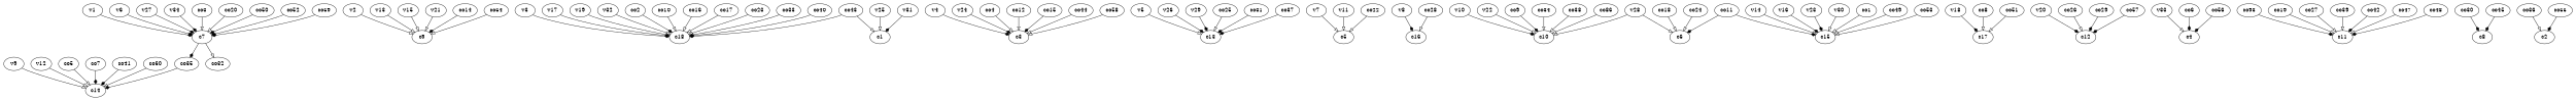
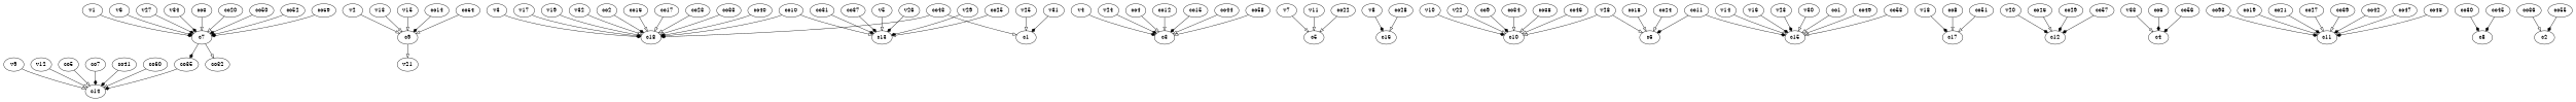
  strict digraph {
    edge [arrowhead=onormal weight=1]
    c7
    co35
    co32
    c14
    v1
    v2
    c9
    v3
    c18
    v4
    c3
    v5
    c13
    v6
    v7
    c5
    v8
    c16
    v9
    v10
    c10
    v11
    v12
    v13
    v14
    c15
    v15
    v16
    v17
    v18
    c17
    v19
    v20
    c12
    v21
    v22
    v23
    v24
    v25
    c1
    v26
    v27
    v28
    c6
    v29
    v30
    v31
    v32
    v33
    c4
    v34
    co1
    co2
    co3
    co4
    co5
    co6
    co7
    co8
    co9
    co10
    co11
    co12
    n64 [label=co93]
    c11
    co14
    co15
    co16
    co17
    co18
    co19
    co20
+   co21
    co22
    co23
    co24
    co25
    co26
    co27
    co28
    co29
    co30
    c8
    co31
    co33
    co34
    co36
    c2
    co37
    co38
    co39
    co40
    co41
    co42
    co43
    co44
    co45
-   co46 [label=co86]
+   co46
    co47
    co48
    co49
    co50
    co51
    co52
    co53
    co54
    co55
    co56
    co57
    co58
    co59
    co60
    c7 -> co35 [arrowhead=diamond]
    c7 -> co32
    co35 -> c14 [arrowhead=diamond]
    v1 -> c7 [arrowhead=diamond]
    v2 -> c9
    v3 -> c18 [arrowhead=diamond]
    v4 -> c3 [arrowhead=diamond]
    v5 -> c13
    v6 -> c7 [arrowhead=diamond]
    v7 -> c5
    v8 -> c16 [arrowhead=diamond]
    v9 -> c14
    v10 -> c10 [arrowhead=diamond]
    v11 -> c5
    v12 -> c14
    v13 -> c9
    v14 -> c15
    v15 -> c9
    v16 -> c15 [arrowhead=diamond]
    v17 -> c18 [arrowhead=diamond]
    v18 -> c17 [arrowhead=diamond]
    v19 -> c18
    v20 -> c12 [arrowhead=diamond]
-   v21 -> c9
+   c9 -> v21
    v22 -> c10
    v23 -> c15 [arrowhead=diamond]
    v24 -> c3 [arrowhead=diamond]
    v25 -> c1
    v26 -> c13 [arrowhead=diamond]
    v27 -> c7 [arrowhead=diamond]
    v28 -> c10
    v28 -> c6
    v29 -> c13 [arrowhead=diamond]
    v30 -> c15
    v31 -> c1 [arrowhead=diamond]
    v32 -> c18
    v33 -> c4
    v34 -> c7 [arrowhead=diamond]
    co1 -> c15
    co2 -> c18 [arrowhead=diamond]
    co3 -> c7
    co4 -> c3
    co5 -> c14
    co6 -> c4 [arrowhead=diamond]
    co7 -> c14 [arrowhead=diamond]
    co8 -> c17
    co9 -> c10 [arrowhead=diamond]
    co10 -> c18
+   co10 -> c13
    co11 -> c15 [arrowhead=diamond]
    co11 -> c6 [arrowhead=diamond]
    co12 -> c3
    n64 -> c11 [arrowhead=diamond]
    co14 -> c9 [arrowhead=diamond]
    co15 -> c3 [arrowhead=diamond]
    co16 -> c18
    co17 -> c18
    co18 -> c6
    co19 -> c11
    co20 -> c7
+   co21 -> c11 [arrowhead=diamond]
    co22 -> c5
    co23 -> c18
    co24 -> c6
    co25 -> c13
    co26 -> c12
    co27 -> c11
    co28 -> c16
    co29 -> c12 [arrowhead=diamond]
    co30 -> c8 [arrowhead=diamond]
    co31 -> c13 [arrowhead=diamond]
    co33 -> c18
    co34 -> c10
    co36 -> c2
    co37 -> c13 [arrowhead=diamond]
    co38 -> c10
    co39 -> c11
    co40 -> c18 [arrowhead=diamond]
    co41 -> c14 [arrowhead=diamond]
    co42 -> c11 [arrowhead=diamond]
    co43 -> c18 [arrowhead=diamond]
    co43 -> c1
    co44 -> c3
    co45 -> c8 [arrowhead=diamond]
    co46 -> c10
    co47 -> c11
    co48 -> c11 [arrowhead=diamond]
    co49 -> c15
    co50 -> c7 [arrowhead=diamond]
    co51 -> c17
    co52 -> c7 [arrowhead=diamond]
    co53 -> c15
    co54 -> c9
    co55 -> c2 [arrowhead=diamond]
    co56 -> c4 [arrowhead=diamond]
    co57 -> c12 [arrowhead=diamond]
    co58 -> c3
    co59 -> c7 [arrowhead=diamond]
    co60 -> c14
  }
